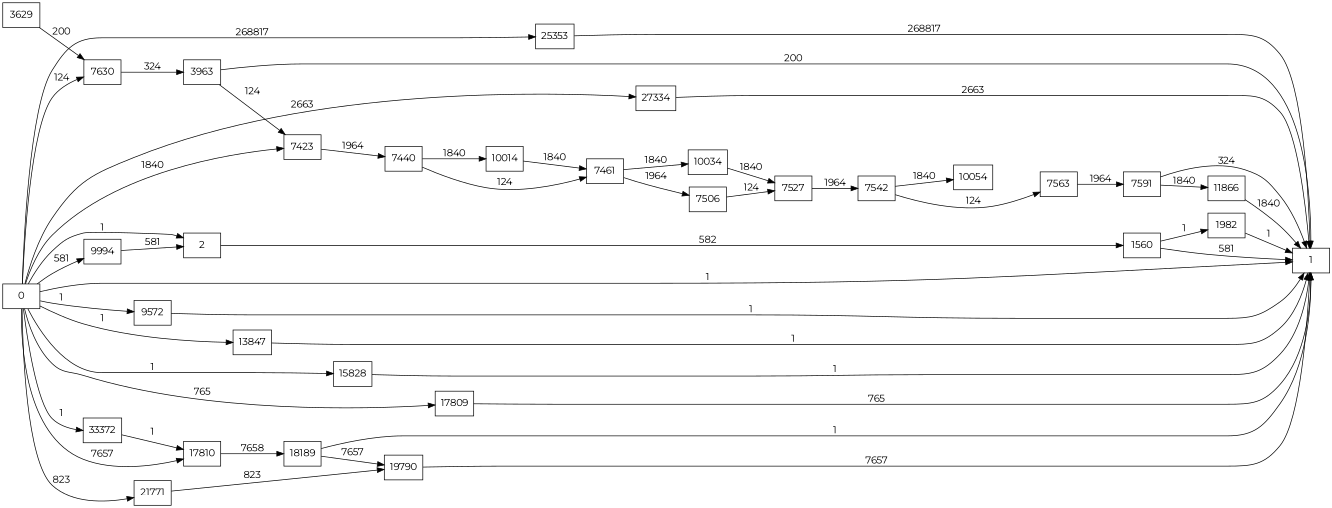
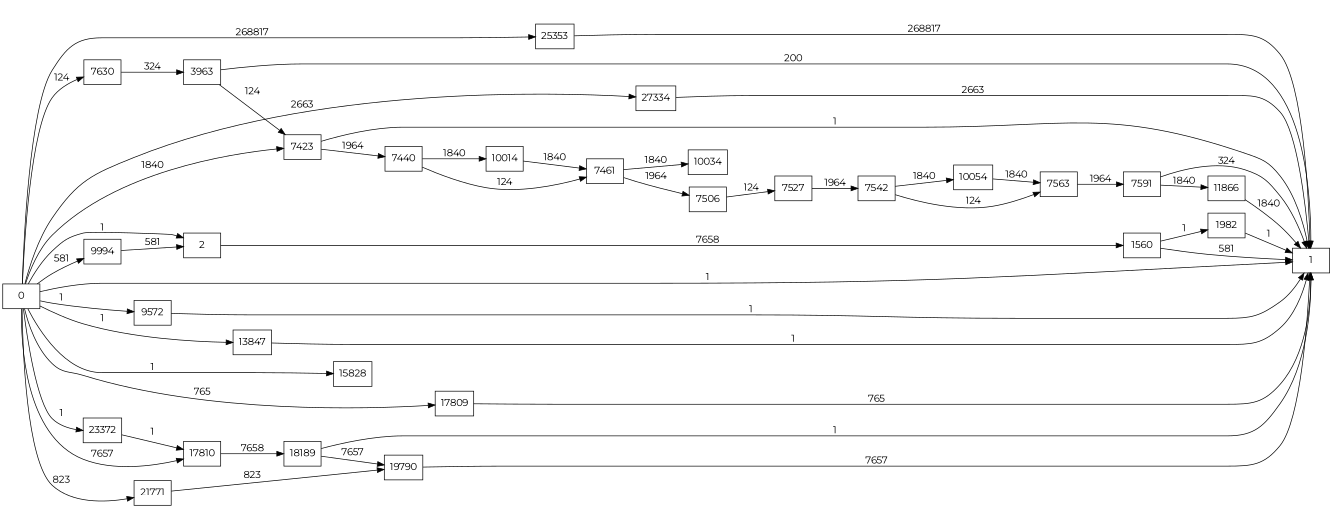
  digraph {
    fontname=Montserrat
    rankdir=LR
    node [fontname=Montserrat shape=rectangle]
    edge [fontname=Montserrat]
    2
    1560
    1
    1982
    n5 [label=7630]
-   3629
    3963
    7423
    7440
    7461
    10014
    7506
    10034
    7527
    7542
    7563
    10054
    7591
    11866
    9572
    9994
    13847
    15828
    17809
    17810
    18189
    19790
    21771
-   23372 [label=33372]
+   23372
    25353
    27334
    0
-   2 -> 1560 [label=582]
+   2 -> 1560 [label=7658]
    1560 -> 1 [label=581]
    1560 -> 1982 [label=1]
    1982 -> 1 [label=1]
    n5 -> 3963 [label=324]
-   3629 -> n5 [label=200]
    3963 -> 1 [label=200]
    3963 -> 7423 [label=124]
    7423 -> 7440 [label=1964]
    7440 -> 7461 [label=124]
    7440 -> 10014 [label=1840]
    7461 -> 7506 [label=1964]
    7461 -> 10034 [label=1840]
    10014 -> 7461 [label=1840]
    7506 -> 7527 [label=124]
-   10034 -> 7527 [label=1840]
    7527 -> 7542 [label=1964]
    7542 -> 7563 [label=124]
    7542 -> 10054 [label=1840]
    7563 -> 7591 [label=1964]
+   10054 -> 7563 [label=1840]
    7591 -> 1 [label=324]
    7591 -> 11866 [label=1840]
    11866 -> 1 [label=1840]
    9572 -> 1 [label=1]
    9994 -> 2 [label=581]
    13847 -> 1 [label=1]
-   15828 -> 1 [label=1]
+   7423 -> 1 [label=1]
    17809 -> 1 [label=765]
    17810 -> 18189 [label=7658]
    18189 -> 1 [label=1]
    18189 -> 19790 [label=7657]
    19790 -> 1 [label=7657]
    21771 -> 19790 [label=823]
    23372 -> 17810 [label=1]
    25353 -> 1 [label=268817]
    27334 -> 1 [label=2663]
    0 -> 2 [label=1]
    0 -> 1 [label=1]
    0 -> n5 [label=124]
    0 -> 7423 [label=1840]
    0 -> 9572 [label=1]
    0 -> 9994 [label=581]
    0 -> 13847 [label=1]
    0 -> 15828 [label=1]
    0 -> 17809 [label=765]
    0 -> 17810 [label=7657]
    0 -> 21771 [label=823]
    0 -> 23372 [label=1]
    0 -> 25353 [label=268817]
    0 -> 27334 [label=2663]
  }
